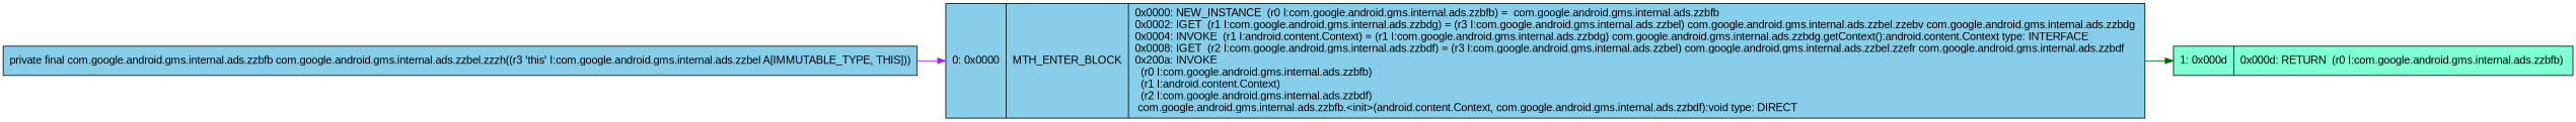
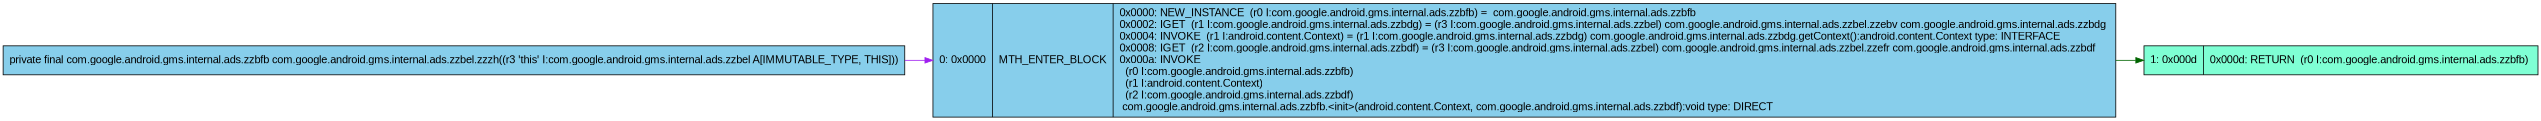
  digraph {
    rankdir=LR
    fontname="Liberation Sans"
    node [shape=record style=filled fillcolor=skyblue fontname="Liberation Sans"]
    edge [style=solid fontname="Liberation Sans"]
-   n1 [label="{0\:\ 0x0000|MTH_ENTER_BLOCK\l|0x0000: NEW_INSTANCE  (r0 I:com.google.android.gms.internal.ads.zzbfb) =  com.google.android.gms.internal.ads.zzbfb \l0x0002: IGET  (r1 I:com.google.android.gms.internal.ads.zzbdg) = (r3 I:com.google.android.gms.internal.ads.zzbel) com.google.android.gms.internal.ads.zzbel.zzebv com.google.android.gms.internal.ads.zzbdg \l0x0004: INVOKE  (r1 I:android.content.Context) = (r1 I:com.google.android.gms.internal.ads.zzbdg) com.google.android.gms.internal.ads.zzbdg.getContext():android.content.Context type: INTERFACE \l0x0008: IGET  (r2 I:com.google.android.gms.internal.ads.zzbdf) = (r3 I:com.google.android.gms.internal.ads.zzbel) com.google.android.gms.internal.ads.zzbel.zzefr com.google.android.gms.internal.ads.zzbdf \l0x200a: INVOKE  \l  (r0 I:com.google.android.gms.internal.ads.zzbfb)\l  (r1 I:android.content.Context)\l  (r2 I:com.google.android.gms.internal.ads.zzbdf)\l com.google.android.gms.internal.ads.zzbfb.\<init\>(android.content.Context, com.google.android.gms.internal.ads.zzbdf):void type: DIRECT \l}"]
+   n1 [label="{0\:\ 0x0000|MTH_ENTER_BLOCK\l|0x0000: NEW_INSTANCE  (r0 I:com.google.android.gms.internal.ads.zzbfb) =  com.google.android.gms.internal.ads.zzbfb \l0x0002: IGET  (r1 I:com.google.android.gms.internal.ads.zzbdg) = (r3 I:com.google.android.gms.internal.ads.zzbel) com.google.android.gms.internal.ads.zzbel.zzebv com.google.android.gms.internal.ads.zzbdg \l0x0004: INVOKE  (r1 I:android.content.Context) = (r1 I:com.google.android.gms.internal.ads.zzbdg) com.google.android.gms.internal.ads.zzbdg.getContext():android.content.Context type: INTERFACE \l0x0008: IGET  (r2 I:com.google.android.gms.internal.ads.zzbdf) = (r3 I:com.google.android.gms.internal.ads.zzbel) com.google.android.gms.internal.ads.zzbel.zzefr com.google.android.gms.internal.ads.zzbdf \l0x000a: INVOKE  \l  (r0 I:com.google.android.gms.internal.ads.zzbfb)\l  (r1 I:android.content.Context)\l  (r2 I:com.google.android.gms.internal.ads.zzbdf)\l com.google.android.gms.internal.ads.zzbfb.\<init\>(android.content.Context, com.google.android.gms.internal.ads.zzbdf):void type: DIRECT \l}"]
    n2 [label="{1\:\ 0x000d|0x000d: RETURN  (r0 I:com.google.android.gms.internal.ads.zzbfb) \l}" fillcolor=aquamarine]
    n3 [label="{private final com.google.android.gms.internal.ads.zzbfb com.google.android.gms.internal.ads.zzbel.zzzh((r3 'this' I:com.google.android.gms.internal.ads.zzbel A[IMMUTABLE_TYPE, THIS])) }"]
    n1 -> n2 [color=darkgreen]
    n3 -> n1 [color=purple]
  }
